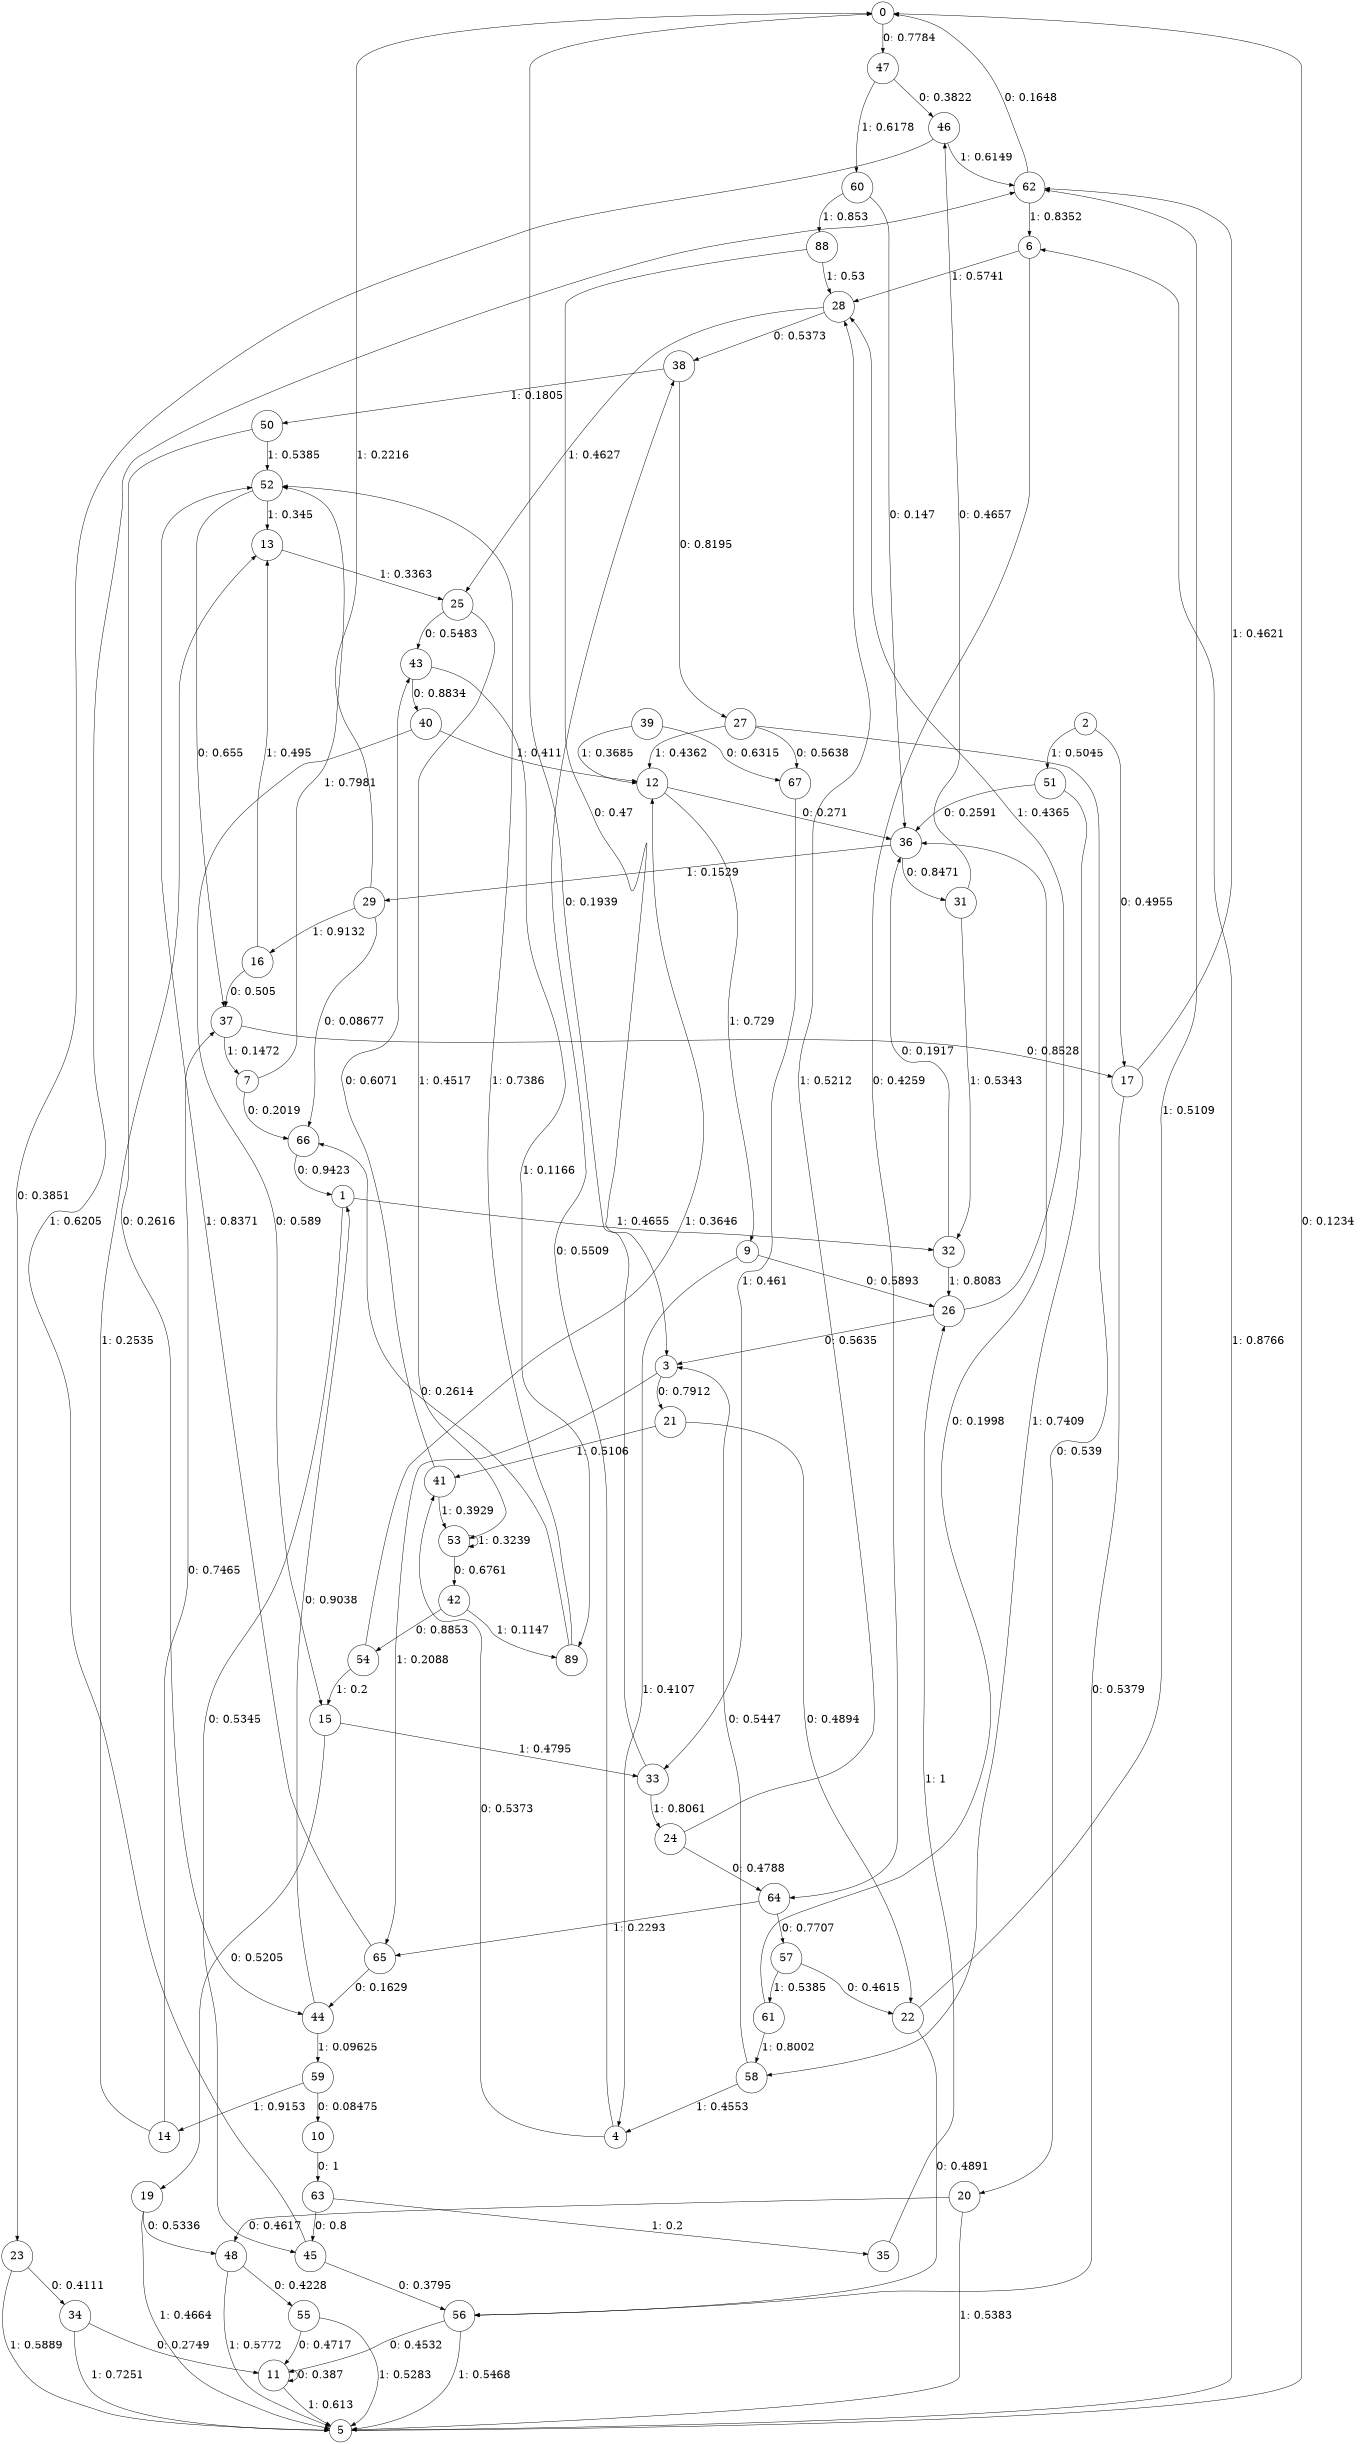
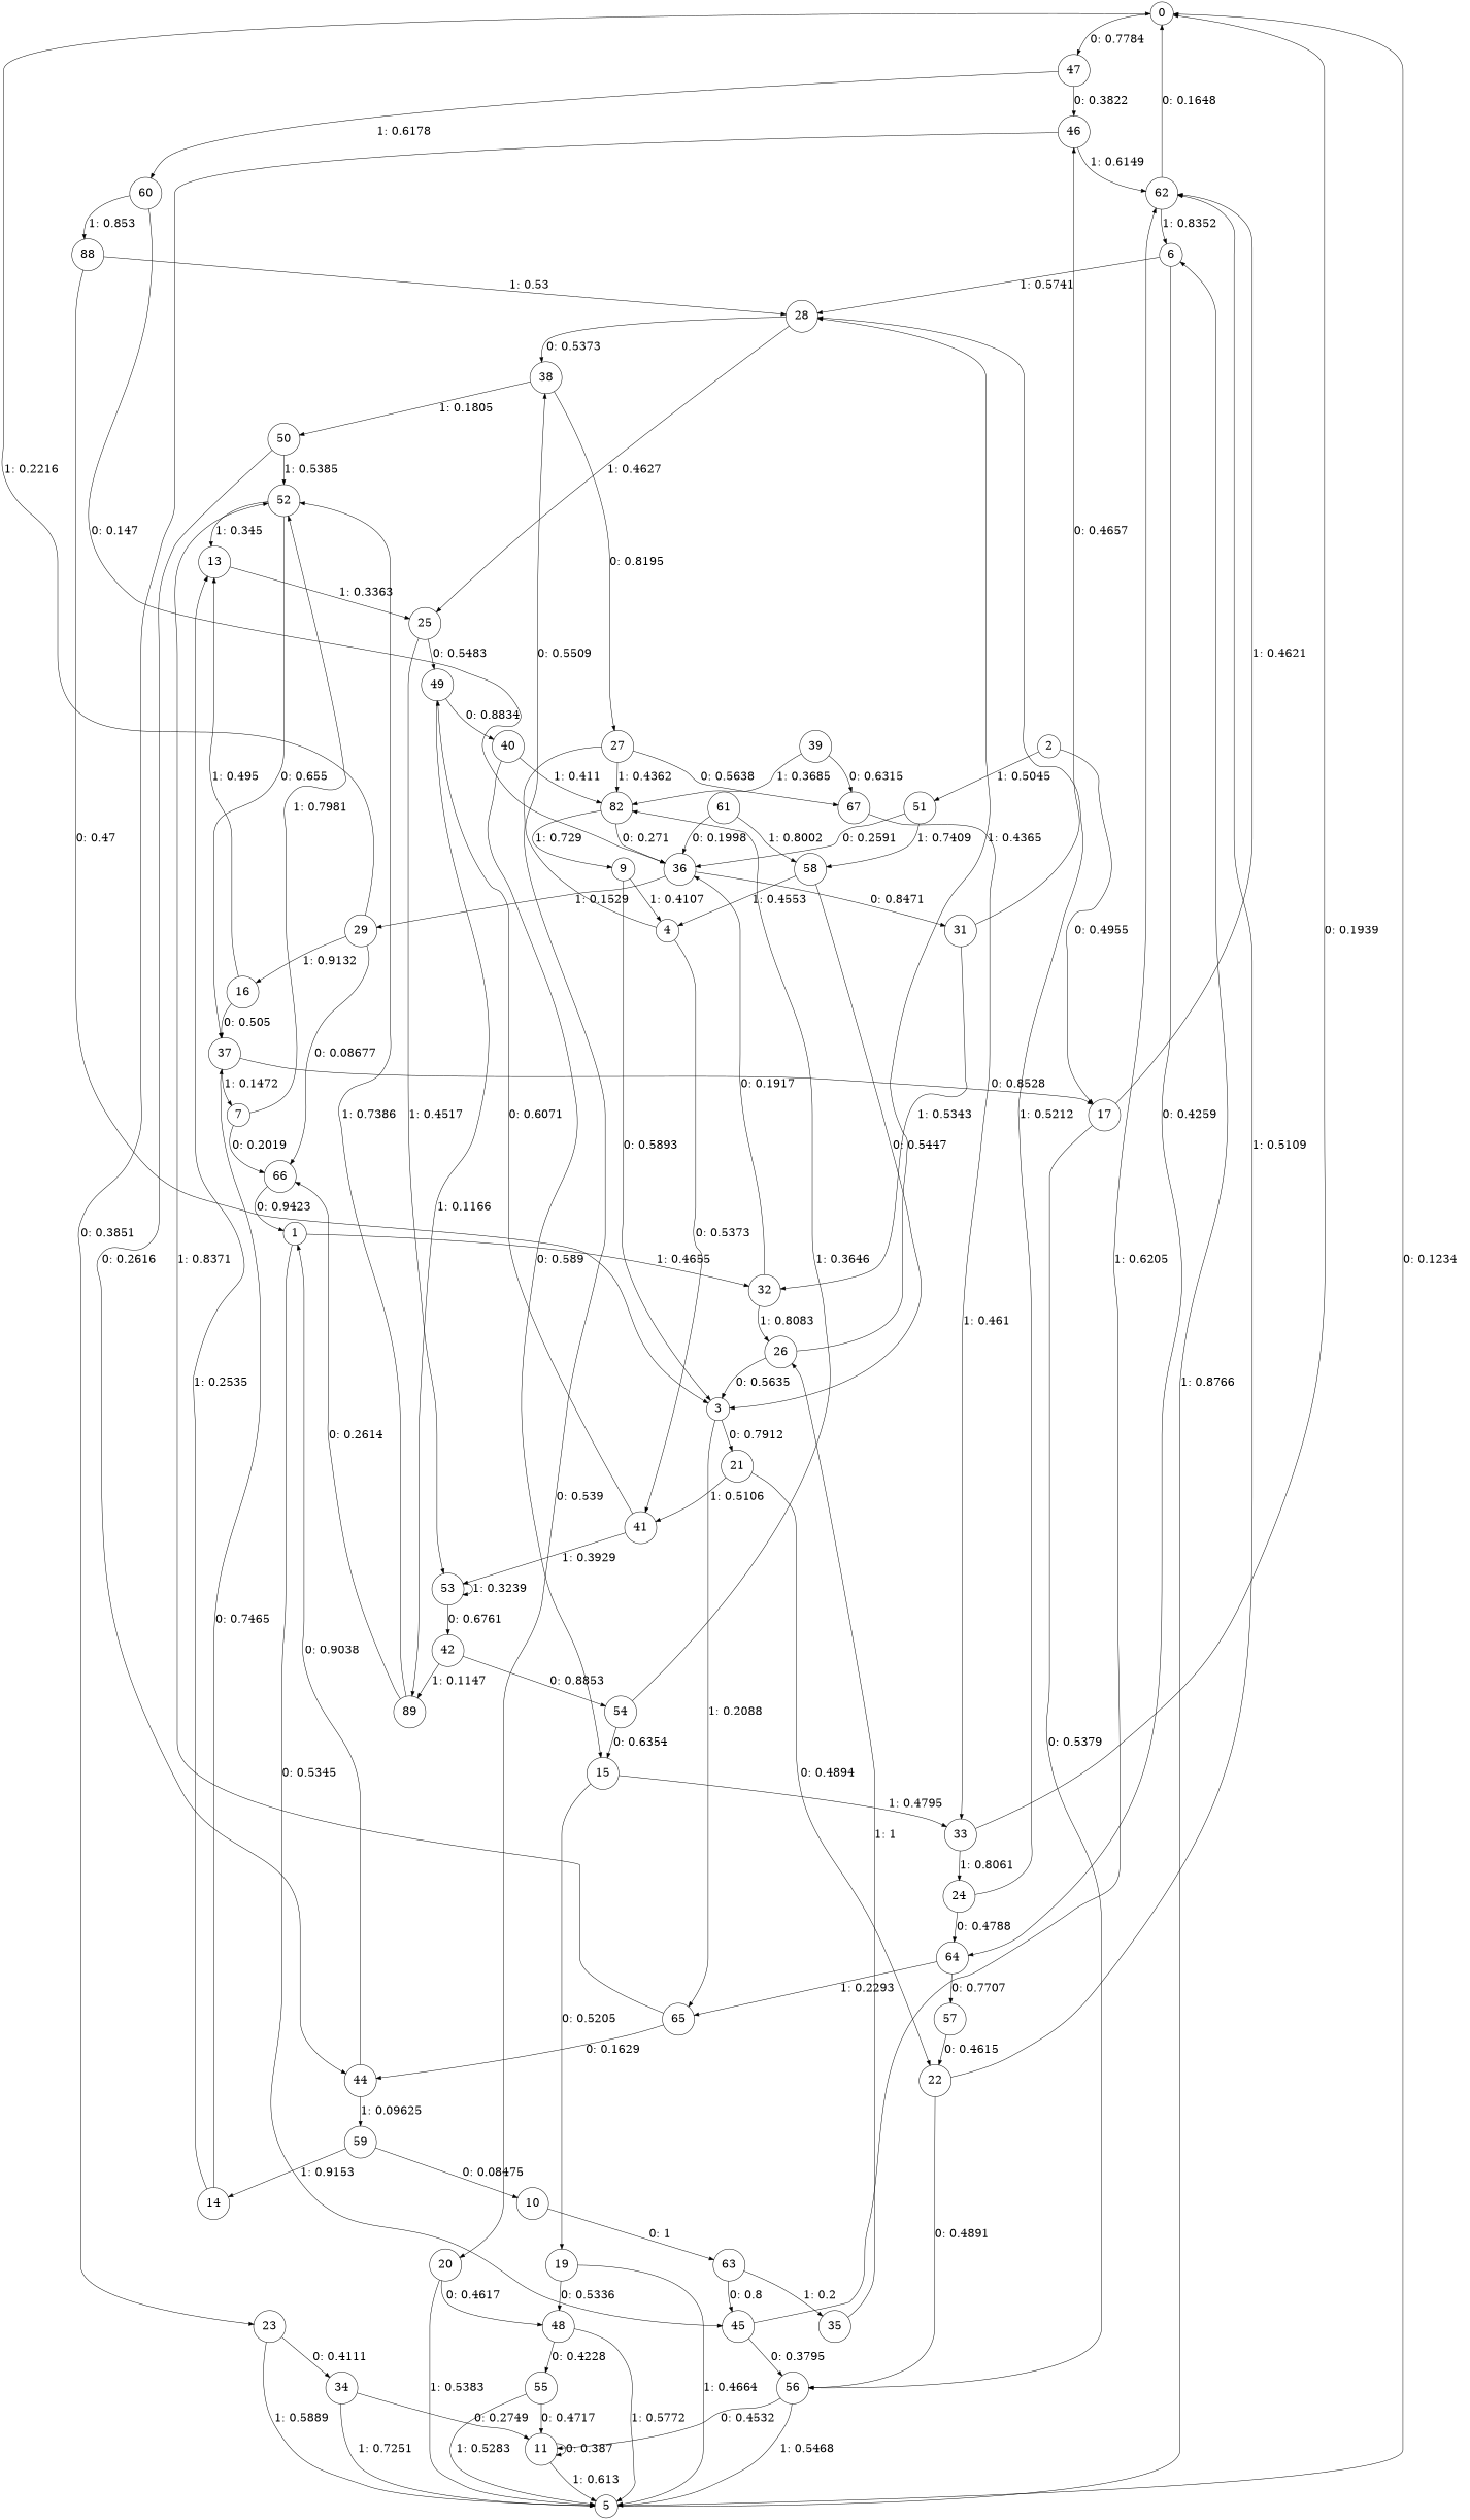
  digraph {
    node [fontsize=24 shape=circle]
    edge [fontsize=24]
    0
    47
    46
    60
    29
    66
    16
    62
    23
    36
    n11 [label=88]
    1
    13
    37
    45
    32
    56
    26
    5
    11
    6
    31
    3
    28
    2
    17
    51
    58
    4
    21
    65
    22
    41
    52
    44
    59
    38
    50
    27
-   43
+   43 [label=49]
    53
-   12
+   12 [label=82]
    67
    20
    40
    n46 [label=89]
    42
    64
    57
    25
    61
    7
    39
    9
    33
    10
    63
    35
    14
    15
    19
    48
    24
    55
    34
    54
    0 -> 47 [label="0: 0.7784   "]
    47 -> 46 [label="0: 0.3822   "]
    47 -> 60 [label="1: 0.6178   "]
    46 -> 62 [label="1: 0.6149   "]
    46 -> 23 [label="0: 0.3851   "]
    60 -> 36 [label="0: 0.147    "]
    60 -> n11 [label="1: 0.853    "]
    29 -> 0 [label="1: 0.2216   "]
    29 -> 66 [label="0: 0.08677  "]
    29 -> 16 [label="1: 0.9132   "]
    66 -> 1 [label="0: 0.9423   "]
    16 -> 13 [label="1: 0.495    "]
    16 -> 37 [label="0: 0.505    "]
    62 -> 0 [label="0: 0.1648   "]
    62 -> 6 [label="1: 0.8352   "]
    23 -> 5 [label="1: 0.5889   "]
    23 -> 34 [label="0: 0.4111   "]
    36 -> 29 [label="1: 0.1529   "]
    36 -> 31 [label="0: 0.8471   "]
    n11 -> 3 [label="0: 0.47     "]
    n11 -> 28 [label="1: 0.53     "]
    1 -> 45 [label="0: 0.5345   "]
    1 -> 32 [label="1: 0.4655   "]
    13 -> 25 [label="1: 0.3363   "]
    37 -> 17 [label="0: 0.8528   "]
    37 -> 7 [label="1: 0.1472   "]
    45 -> 62 [label="1: 0.6205   "]
    45 -> 56 [label="0: 0.3795   "]
    32 -> 36 [label="0: 0.1917   "]
    32 -> 26 [label="1: 0.8083   "]
    56 -> 5 [label="1: 0.5468   "]
    56 -> 11 [label="0: 0.4532   "]
    26 -> 3 [label="0: 0.5635   "]
    26 -> 28 [label="1: 0.4365   "]
    5 -> 0 [label="0: 0.1234   "]
    5 -> 6 [label="1: 0.8766   "]
    11 -> 5 [label="1: 0.613    "]
    11 -> 11 [label="0: 0.387    "]
    6 -> 28 [label="1: 0.5741   "]
    6 -> 64 [label="0: 0.4259   "]
    31 -> 46 [label="0: 0.4657   "]
    31 -> 32 [label="1: 0.5343   "]
    3 -> 21 [label="0: 0.7912   "]
    3 -> 65 [label="1: 0.2088   "]
    28 -> 38 [label="0: 0.5373   "]
    28 -> 25 [label="1: 0.4627   "]
    2 -> 17 [label="0: 0.4955   "]
    2 -> 51 [label="1: 0.5045   "]
    17 -> 62 [label="1: 0.4621   "]
    17 -> 56 [label="0: 0.5379   "]
    51 -> 36 [label="0: 0.2591   "]
    51 -> 58 [label="1: 0.7409   "]
    58 -> 3 [label="0: 0.5447   "]
    58 -> 4 [label="1: 0.4553   "]
    4 -> 41 [label="0: 0.5373   "]
    4 -> 38 [label="0: 0.5509   "]
    21 -> 22 [label="0: 0.4894   "]
    21 -> 41 [label="1: 0.5106   "]
    65 -> 52 [label="1: 0.8371   "]
    65 -> 44 [label="0: 0.1629   "]
    22 -> 62 [label="1: 0.5109   "]
    22 -> 56 [label="0: 0.4891   "]
    41 -> 43 [label="0: 0.6071   "]
    41 -> 53 [label="1: 0.3929   "]
    52 -> 13 [label="1: 0.345    "]
    52 -> 37 [label="0: 0.655    "]
    44 -> 1 [label="0: 0.9038   "]
    44 -> 59 [label="1: 0.09625  "]
    59 -> 10 [label="0: 0.08475  "]
    59 -> 14 [label="1: 0.9153   "]
    38 -> 50 [label="1: 0.1805   "]
    38 -> 27 [label="0: 0.8195   "]
    50 -> 52 [label="1: 0.5385   "]
    50 -> 44 [label="0: 0.2616   "]
    27 -> 12 [label="1: 0.4362   "]
    27 -> 67 [label="0: 0.5638   "]
    27 -> 20 [label="0: 0.539    "]
    43 -> 40 [label="0: 0.8834   "]
    43 -> n46 [label="1: 0.1166   "]
    53 -> 53 [label="1: 0.3239   "]
    53 -> 42 [label="0: 0.6761   "]
    12 -> 36 [label="0: 0.271    "]
    12 -> 9 [label="1: 0.729    "]
    67 -> 33 [label="1: 0.461    "]
    20 -> 5 [label="1: 0.5383   "]
    20 -> 48 [label="0: 0.4617   "]
    40 -> 12 [label="1: 0.411    "]
    40 -> 15 [label="0: 0.589    "]
    n46 -> 66 [label="0: 0.2614   "]
    n46 -> 52 [label="1: 0.7386   "]
    42 -> n46 [label="1: 0.1147   "]
    42 -> 54 [label="0: 0.8853   "]
    64 -> 65 [label="1: 0.2293   "]
    64 -> 57 [label="0: 0.7707   "]
    57 -> 22 [label="0: 0.4615   "]
-   57 -> 61 [label="1: 0.5385   "]
    25 -> 43 [label="0: 0.5483   "]
    25 -> 53 [label="1: 0.4517   "]
    61 -> 36 [label="0: 0.1998   "]
    61 -> 58 [label="1: 0.8002   "]
    7 -> 66 [label="0: 0.2019   "]
    7 -> 52 [label="1: 0.7981   "]
    39 -> 12 [label="1: 0.3685   "]
    39 -> 67 [label="0: 0.6315   "]
-   9 -> 26 [label="0: 0.5893   "]
+   9 -> 3 [label="0: 0.5893   "]
    9 -> 4 [label="1: 0.4107   "]
    33 -> 0 [label="0: 0.1939   "]
    33 -> 24 [label="1: 0.8061   "]
    10 -> 63 [label="0: 1        "]
    63 -> 45 [label="0: 0.8      "]
    63 -> 35 [label="1: 0.2      "]
    35 -> 26 [label="1: 1        "]
    14 -> 13 [label="1: 0.2535   "]
    14 -> 37 [label="0: 0.7465   "]
    15 -> 33 [label="1: 0.4795   "]
    15 -> 19 [label="0: 0.5205   "]
    19 -> 5 [label="1: 0.4664   "]
    19 -> 48 [label="0: 0.5336   "]
    48 -> 5 [label="1: 0.5772   "]
    48 -> 55 [label="0: 0.4228   "]
    24 -> 28 [label="1: 0.5212   "]
    24 -> 64 [label="0: 0.4788   "]
    55 -> 5 [label="1: 0.5283   "]
    55 -> 11 [label="0: 0.4717   "]
    34 -> 5 [label="1: 0.7251   "]
    34 -> 11 [label="0: 0.2749   "]
    54 -> 12 [label="1: 0.3646   "]
-   54 -> 15 [label="1: 0.2      "]
+   54 -> 15 [label="0: 0.6354   "]
  }
